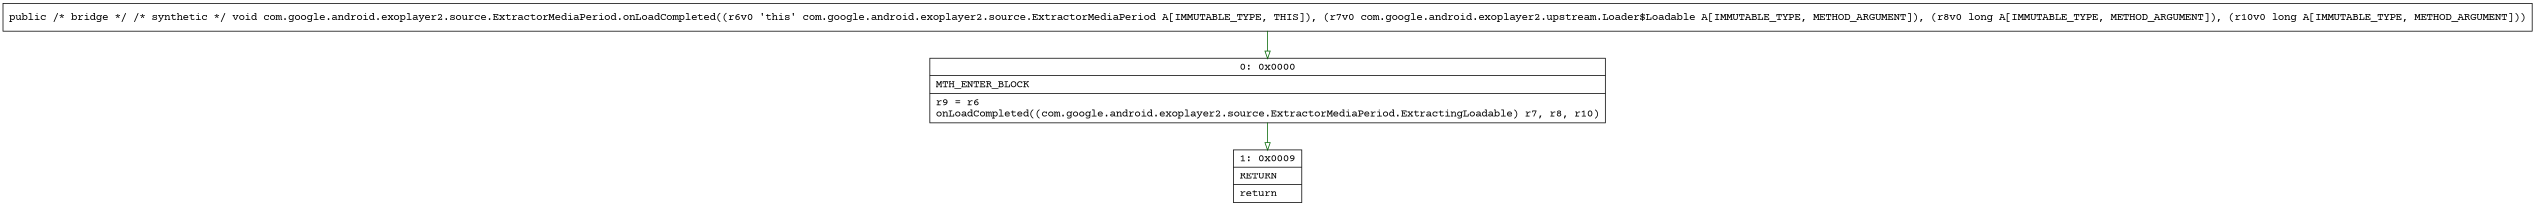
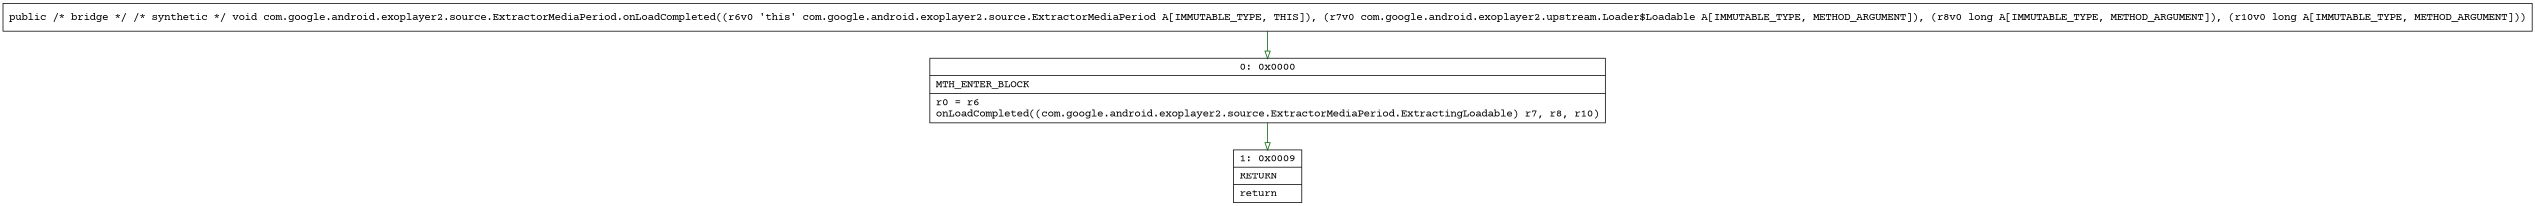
  digraph {
    fontname="Courier Prime"
    node [shape=record fontname="Courier Prime"]
    edge [color=darkgreen arrowhead=onormal fontname="Courier Prime"]
-   n1 [label="{0\:\ 0x0000|MTH_ENTER_BLOCK\l|r9 = r6\lonLoadCompleted((com.google.android.exoplayer2.source.ExtractorMediaPeriod.ExtractingLoadable) r7, r8, r10)\l}"]
+   n1 [label="{0\:\ 0x0000|MTH_ENTER_BLOCK\l|r0 = r6\lonLoadCompleted((com.google.android.exoplayer2.source.ExtractorMediaPeriod.ExtractingLoadable) r7, r8, r10)\l}"]
    n2 [label="{1\:\ 0x0009|RETURN\l|return\l}"]
    n3 [label="{public \/* bridge *\/ \/* synthetic *\/ void com.google.android.exoplayer2.source.ExtractorMediaPeriod.onLoadCompleted((r6v0 'this' com.google.android.exoplayer2.source.ExtractorMediaPeriod A[IMMUTABLE_TYPE, THIS]), (r7v0 com.google.android.exoplayer2.upstream.Loader$Loadable A[IMMUTABLE_TYPE, METHOD_ARGUMENT]), (r8v0 long A[IMMUTABLE_TYPE, METHOD_ARGUMENT]), (r10v0 long A[IMMUTABLE_TYPE, METHOD_ARGUMENT])) }"]
    n1 -> n2
    n3 -> n1
  }
